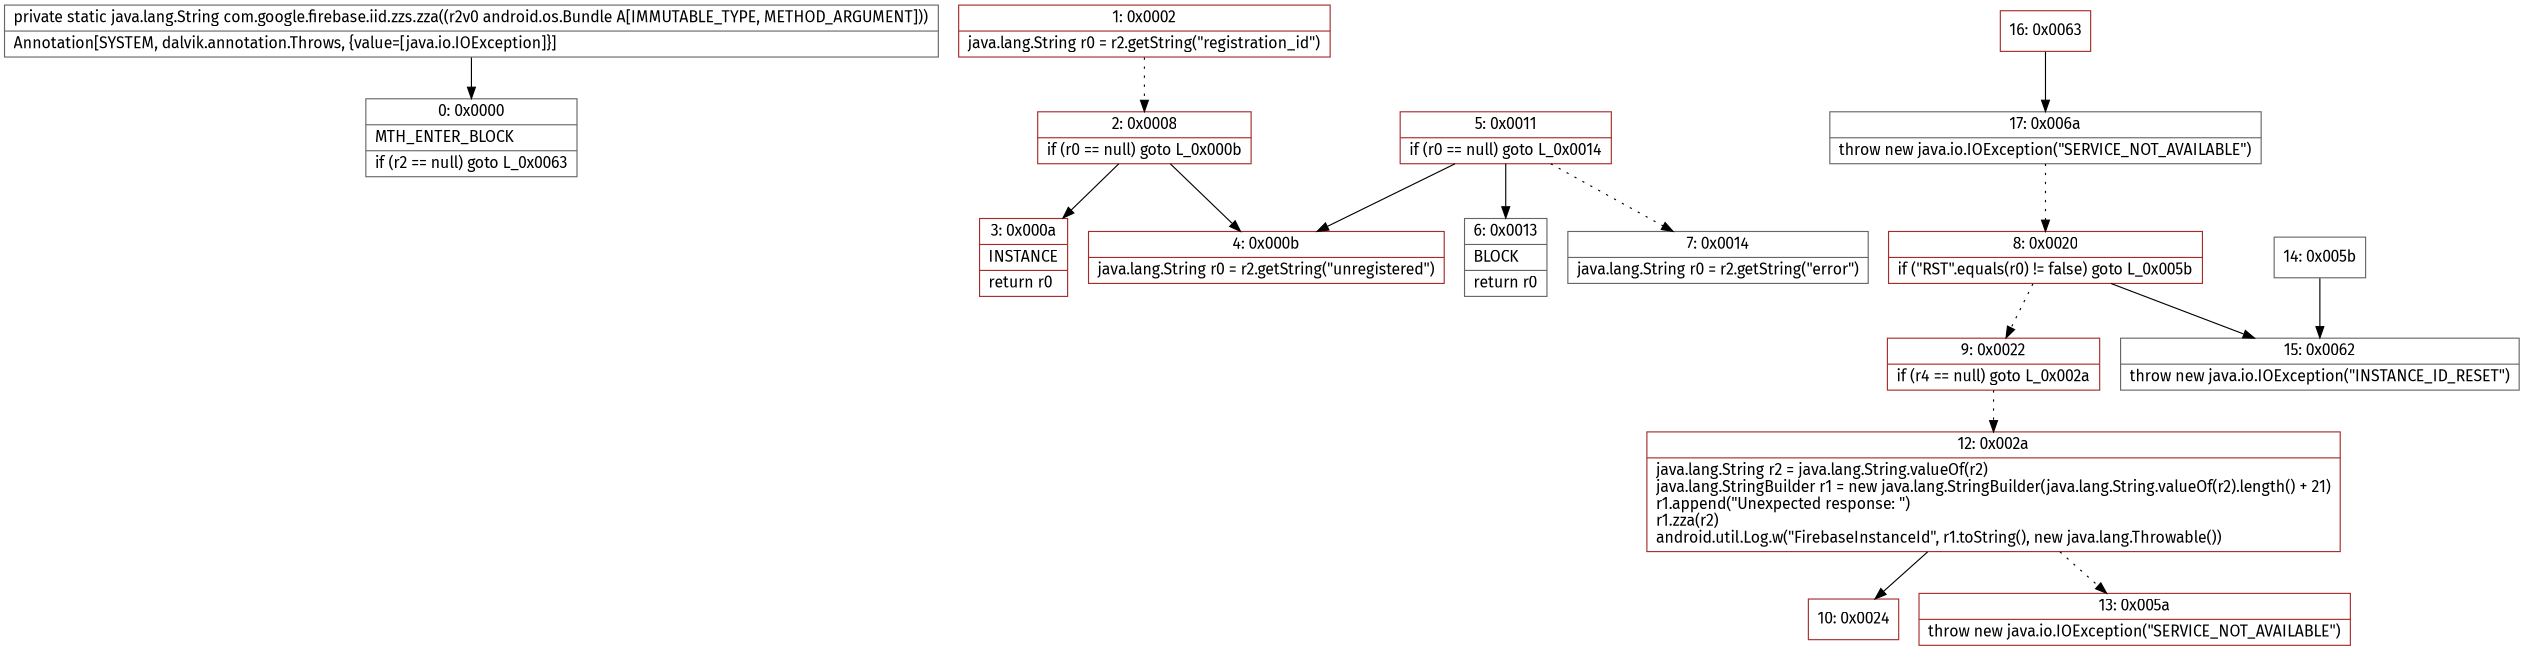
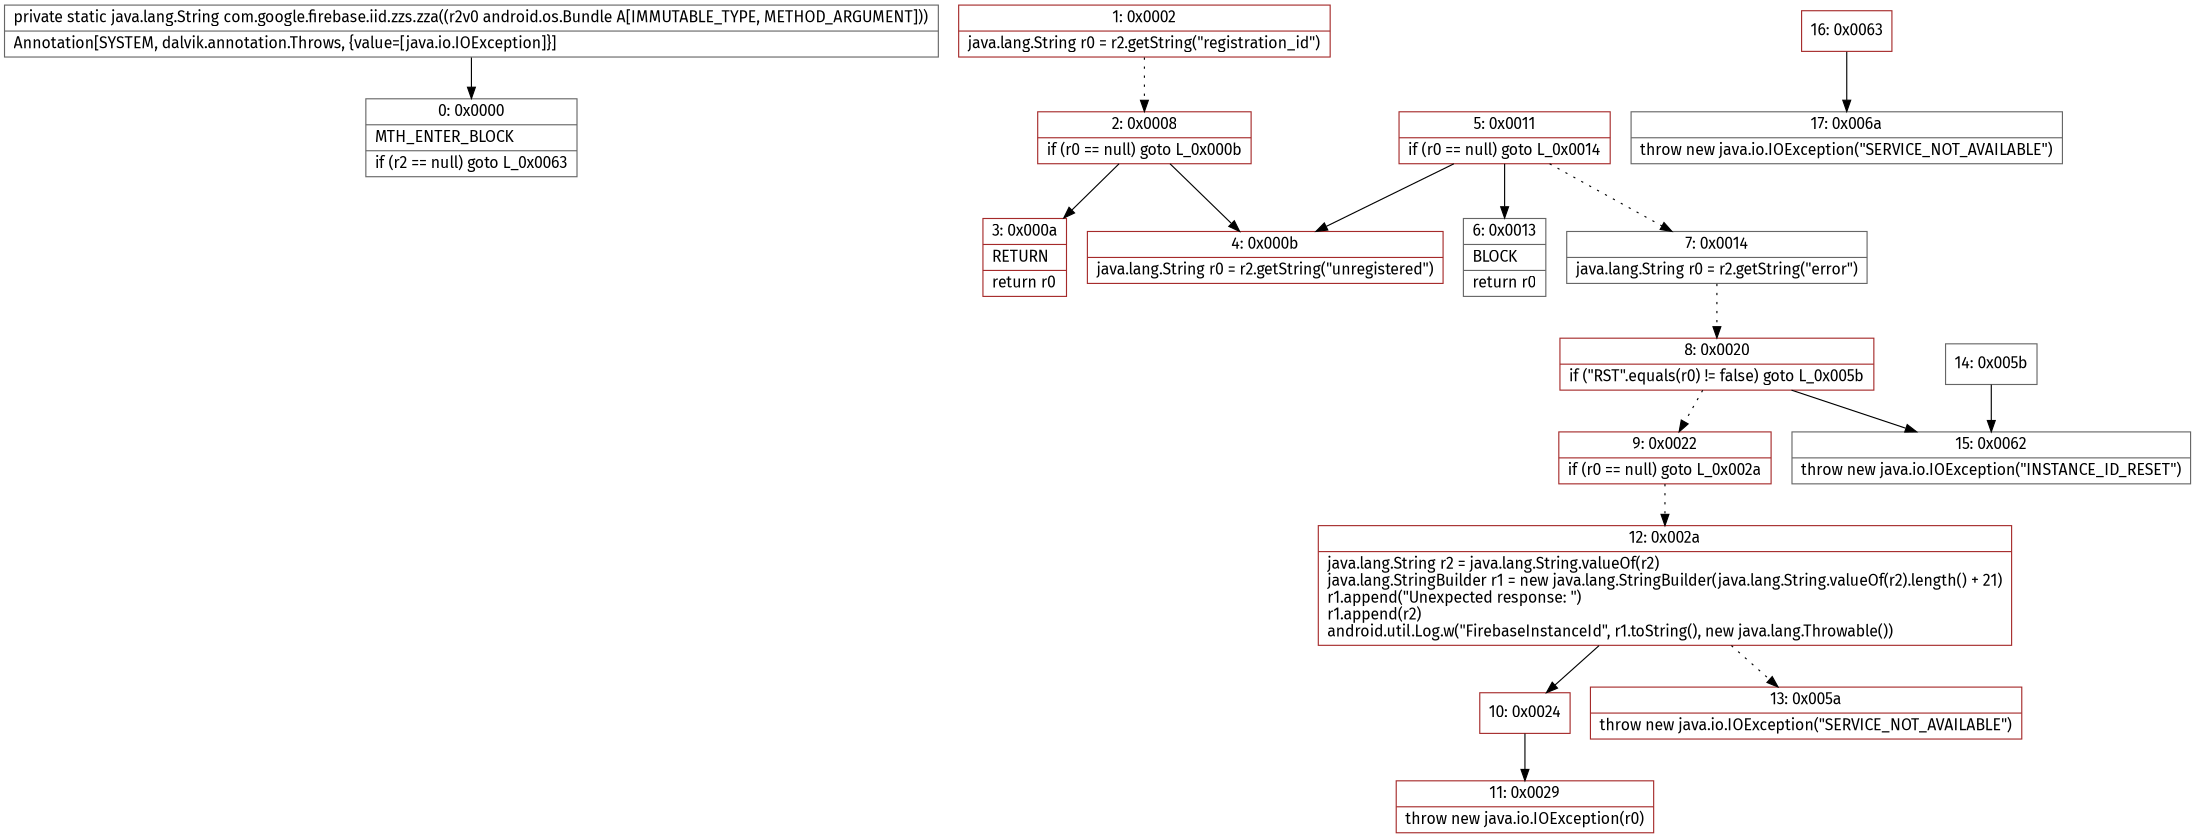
  digraph {
    fontname="Fira Sans"
    node [color=brown fontname="Fira Sans" shape=record]
    edge [fontname="Fira Sans" style=solid]
    n1 [color=gray40 label="{0\:\ 0x0000|MTH_ENTER_BLOCK\l|if (r2 == null) goto L_0x0063\l}"]
    n2 [label="{1\:\ 0x0002|java.lang.String r0 = r2.getString(\"registration_id\")\l}"]
    n3 [label="{2\:\ 0x0008|if (r0 == null) goto L_0x000b\l}"]
    n4 [label="{16\:\ 0x0063}"]
    n5 [color=gray40 label="{17\:\ 0x006a|throw new java.io.IOException(\"SERVICE_NOT_AVAILABLE\")\l}"]
-   n6 [label="{3\:\ 0x000a|INSTANCE\l|return r0\l}"]
+   n6 [label="{3\:\ 0x000a|RETURN\l|return r0\l}"]
    n7 [label="{4\:\ 0x000b|java.lang.String r0 = r2.getString(\"unregistered\")\l}"]
    n8 [label="{5\:\ 0x0011|if (r0 == null) goto L_0x0014\l}"]
    n9 [color=gray40 label="{6\:\ 0x0013|BLOCK\l|return r0\l}"]
    n10 [color=gray40 label="{7\:\ 0x0014|java.lang.String r0 = r2.getString(\"error\")\l}"]
    n11 [label="{8\:\ 0x0020|if (\"RST\".equals(r0) != false) goto L_0x005b\l}"]
-   n12 [label="{9\:\ 0x0022|if (r4 == null) goto L_0x002a\l}"]
+   n12 [label="{9\:\ 0x0022|if (r0 == null) goto L_0x002a\l}"]
    n13 [color=gray40 label="{15\:\ 0x0062|throw new java.io.IOException(\"INSTANCE_ID_RESET\")\l}"]
-   n14 [label="{12\:\ 0x002a|java.lang.String r2 = java.lang.String.valueOf(r2)\ljava.lang.StringBuilder r1 = new java.lang.StringBuilder(java.lang.String.valueOf(r2).length() + 21)\lr1.append(\"Unexpected response: \")\lr1.zza(r2)\landroid.util.Log.w(\"FirebaseInstanceId\", r1.toString(), new java.lang.Throwable())\l}"]
+   n14 [label="{12\:\ 0x002a|java.lang.String r2 = java.lang.String.valueOf(r2)\ljava.lang.StringBuilder r1 = new java.lang.StringBuilder(java.lang.String.valueOf(r2).length() + 21)\lr1.append(\"Unexpected response: \")\lr1.append(r2)\landroid.util.Log.w(\"FirebaseInstanceId\", r1.toString(), new java.lang.Throwable())\l}"]
    n15 [color=gray40 label="{14\:\ 0x005b}"]
    n16 [label="{10\:\ 0x0024}"]
+   n17 [label="{11\:\ 0x0029|throw new java.io.IOException(r0)\l}"]
    n18 [label="{13\:\ 0x005a|throw new java.io.IOException(\"SERVICE_NOT_AVAILABLE\")\l}"]
    n19 [color=gray40 label="{private static java.lang.String com.google.firebase.iid.zzs.zza((r2v0 android.os.Bundle A[IMMUTABLE_TYPE, METHOD_ARGUMENT]))  | Annotation[SYSTEM, dalvik.annotation.Throws, \{value=[java.io.IOException]\}]\l}"]
    n2 -> n3 [style=dotted]
    n3 -> n6
    n3 -> n7
    n4 -> n5
    n8 -> n7
    n8 -> n9
    n8 -> n10 [style=dotted]
-   n5 -> n11 [style=dotted]
+   n10 -> n11 [style=dotted]
    n11 -> n12 [style=dotted]
    n11 -> n13
    n12 -> n14 [style=dotted]
    n14 -> n16
    n14 -> n18 [style=dotted]
    n15 -> n13
+   n16 -> n17
    n19 -> n1
  }
